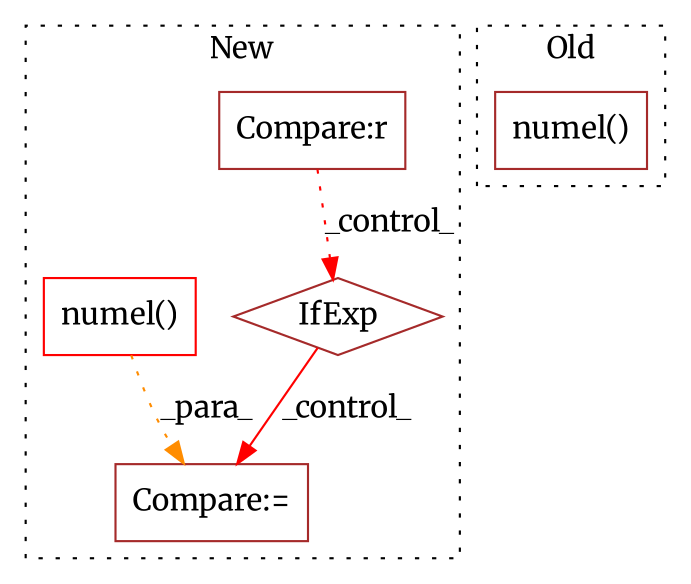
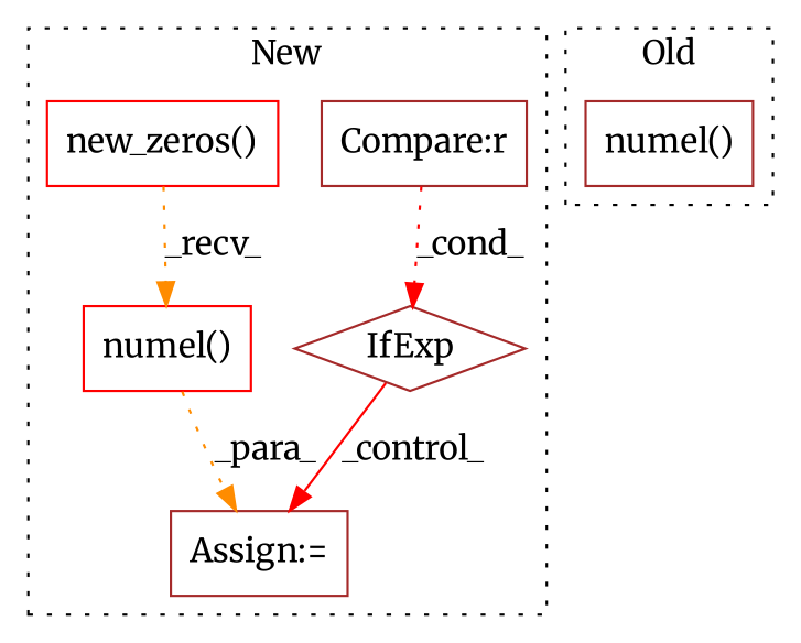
  digraph {
    fontname=Merriweather
    node [a=75 color=brown fontname=Merriweather shape=box]
    edge [color=red fontname=Merriweather style=dotted]
    n1 [a=51 l="4,6" label=IfExp s="3710,3732" shape=diamond]
    n2 [a=40 l=18 label="Compare:r" s=3714]
+   n3 [color=red l="17,1" label="new_zeros()" s="3738,3767"]
    n4 [color=red l=17 label="numel()" s=3793]
-   n5 [a=68 l=3 label="Compare:=" s=3790]
+   n5 [a=68 l=3 label="Assign:=" s=3790]
    n6 [l=19 label="numel()" s=3695]
    subgraph cluster_1 {
      label=New
      style=dotted
      n1
      n2
+     n3
      n4
      n5
    }
    subgraph cluster_2 {
      label=Old
      style=dotted
      n6
    }
    n1 -> n5 [label=_control_ style=solid]
-   n2 -> n1 [label=_control_]
+   n2 -> n1 [label=_cond_]
+   n3 -> n4 [color=darkorange label=_recv_]
    n4 -> n5 [color=darkorange label=_para_]
  }
